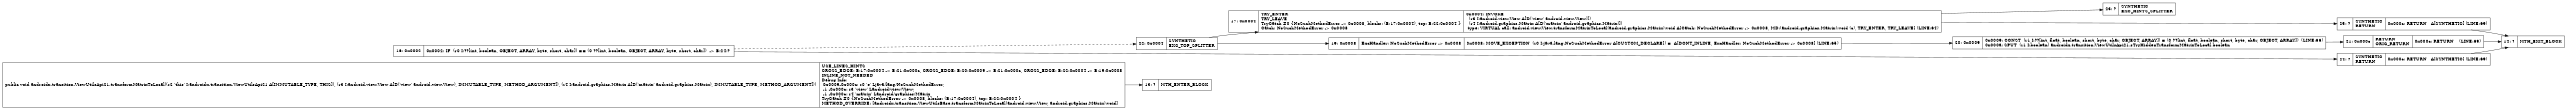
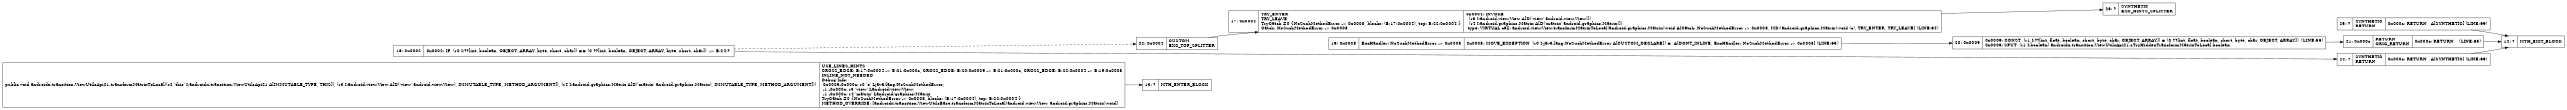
  digraph {
    rankdir=LR
    node [shape=record]
    n1 [label="{13\:\ ?|MTH_ENTER_BLOCK\l}"]
    n2 [label="{16\:\ 0x0002|0x0002: IF  (r0 I:??[int, boolean, OBJECT, ARRAY, byte, short, char]) == (0 ??[int, boolean, OBJECT, ARRAY, byte, short, char])  \-\> B:24:? \l}"]
-   n3 [label="{22\:\ 0x0004|SYNTHETIC\lEXC_TOP_SPLITTER\l}"]
+   n3 [label="{22\:\ 0x0004|CUSTOM\lEXC_TOP_SPLITTER\l}"]
    n4 [label="{24\:\ ?|SYNTHETIC\lRETURN\l|0x000c: RETURN   A[SYNTHETIC] (LINE:69)\l}"]
    n5 [label="{17\:\ 0x0004|TRY_ENTER\lTRY_LEAVE\lTryCatch #0 \{NoSuchMethodError \-\> 0x0008, blocks: (B:17:0x0004), top: B:22:0x0004 \}\lCatch: NoSuchMethodError \-\> 0x0008\l|0x0004: INVOKE  \l  (r3 I:android.view.View A[D('view' android.view.View)])\l  (r4 I:android.graphics.Matrix A[D('matrix' android.graphics.Matrix)])\l type: VIRTUAL call: android.view.View.transformMatrixToLocal(android.graphics.Matrix):void A[Catch: NoSuchMethodError \-\> 0x0008, MD:(android.graphics.Matrix):void (c), TRY_ENTER, TRY_LEAVE] (LINE:64)\l}"]
    n6 [label="{19\:\ 0x0008|ExcHandler: NoSuchMethodError \-\> 0x0008\l|0x0008: MOVE_EXCEPTION  (r0 I:java.lang.NoSuchMethodError A[CUSTOM_DECLARE]) =  A[DONT_INLINE, ExcHandler: NoSuchMethodError \-\> 0x0008] (LINE:65)\l}"]
    n7 [label="{14\:\ ?|MTH_EXIT_BLOCK\l}"]
    n8 [label="{23\:\ ?|SYNTHETIC\lEXC_HINTS_SPLITTER\l}"]
    n9 [label="{25\:\ ?|SYNTHETIC\lRETURN\l|0x000c: RETURN   A[SYNTHETIC] (LINE:69)\l}"]
    n10 [label="{20\:\ 0x0009|0x0009: CONST  (r1 I:??[int, float, boolean, short, byte, char, OBJECT, ARRAY]) = (0 ??[int, float, boolean, short, byte, char, OBJECT, ARRAY])  (LINE:66)\l0x000a: SPUT  (r1 I:boolean) androidx.transition.ViewUtilsApi21.sTryHiddenTransformMatrixToLocal boolean \l}"]
    n11 [label="{21\:\ 0x000c|RETURN\lORIG_RETURN\l|0x000c: RETURN    (LINE:69)\l}"]
    n12 [label="{public void androidx.transition.ViewUtilsApi21.transformMatrixToLocal((r2 'this' I:androidx.transition.ViewUtilsApi21 A[IMMUTABLE_TYPE, THIS]), (r3 I:android.view.View A[D('view' android.view.View), IMMUTABLE_TYPE, METHOD_ARGUMENT]), (r4 I:android.graphics.Matrix A[D('matrix' android.graphics.Matrix), IMMUTABLE_TYPE, METHOD_ARGUMENT]))  | USE_LINES_HINTS\lCROSS_EDGE: B:17:0x0004 \-\> B:21:0x000c, CROSS_EDGE: B:20:0x0009 \-\> B:21:0x000c, CROSS_EDGE: B:22:0x0004 \-\> B:19:0x0008\lINLINE_NOT_NEEDED\lDebug Info:\l  0x0009\-0x000c: r0 'e' Ljava\/lang\/NoSuchMethodError;\l  \-1 \-0x000c: r3 'view' Landroid\/view\/View;\l  \-1 \-0x000c: r4 'matrix' Landroid\/graphics\/Matrix;\lTryCatch #0 \{NoSuchMethodError \-\> 0x0008, blocks: (B:17:0x0004), top: B:22:0x0004 \}\lMETHOD_OVERRIDE: [androidx.transition.ViewUtilsBase.transformMatrixToLocal(android.view.View, android.graphics.Matrix):void]\l}"]
    n2 -> n3 [style=dashed]
    n2 -> n4
    n3 -> n5
-   n3 -> n6
    n4 -> n7
    n5 -> n8
-   n5 -> n9
    n6 -> n10
    n9 -> n7
    n10 -> n11
    n11 -> n7
    n12 -> n1
  }
